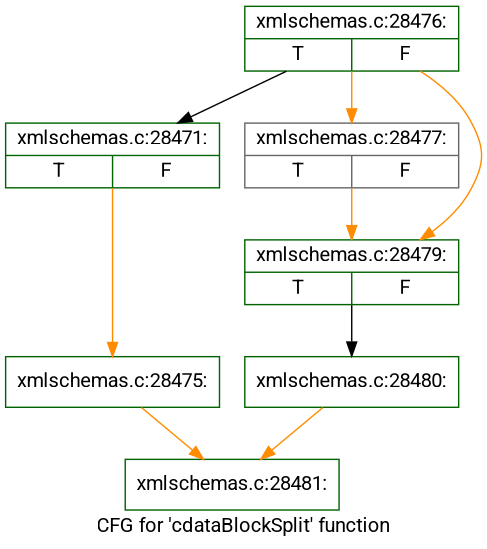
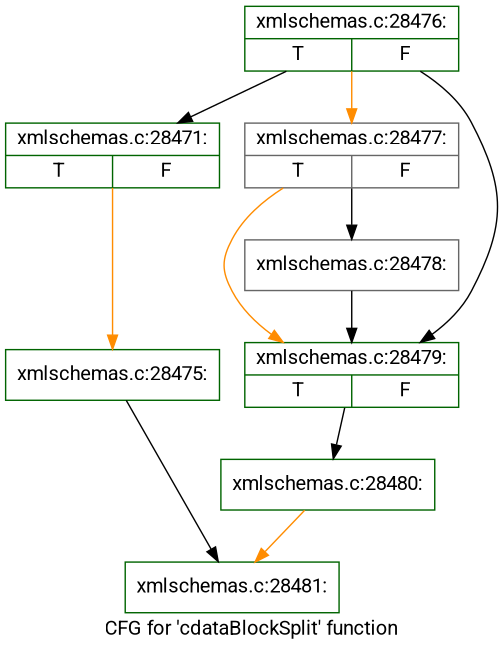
  digraph {
    fontname=Roboto
    label="CFG for 'cdataBlockSplit' function"
    node [color=darkgreen fontname=Roboto shape=record]
    edge [color=darkorange fontname=Roboto]
    n1 [label="{xmlschemas.c:28471:|{<s0>T|<s1>F}}"]
    n2 [label="{xmlschemas.c:28475:}"]
    n3 [label="{xmlschemas.c:28481:}"]
    n4 [label="{xmlschemas.c:28476:|{<s0>T|<s1>F}}"]
    n5 [color=gray40 label="{xmlschemas.c:28477:|{<s0>T|<s1>F}}"]
    n6 [label="{xmlschemas.c:28479:|{<s0>T|<s1>F}}"]
+   n7 [color=gray40 label="{xmlschemas.c:28478:}"]
    n8 [label="{xmlschemas.c:28480:}"]
    n1 -> n2
-   n2 -> n3
+   n2 -> n3 [color=black]
    n4 -> n1 [color=black]
    n4 -> n5
-   n4 -> n6
+   n4 -> n6 [color=black]
    n5 -> n6
+   n5 -> n7 [color=black]
    n6 -> n8 [color=black]
+   n7 -> n6 [color=black]
    n8 -> n3
  }
